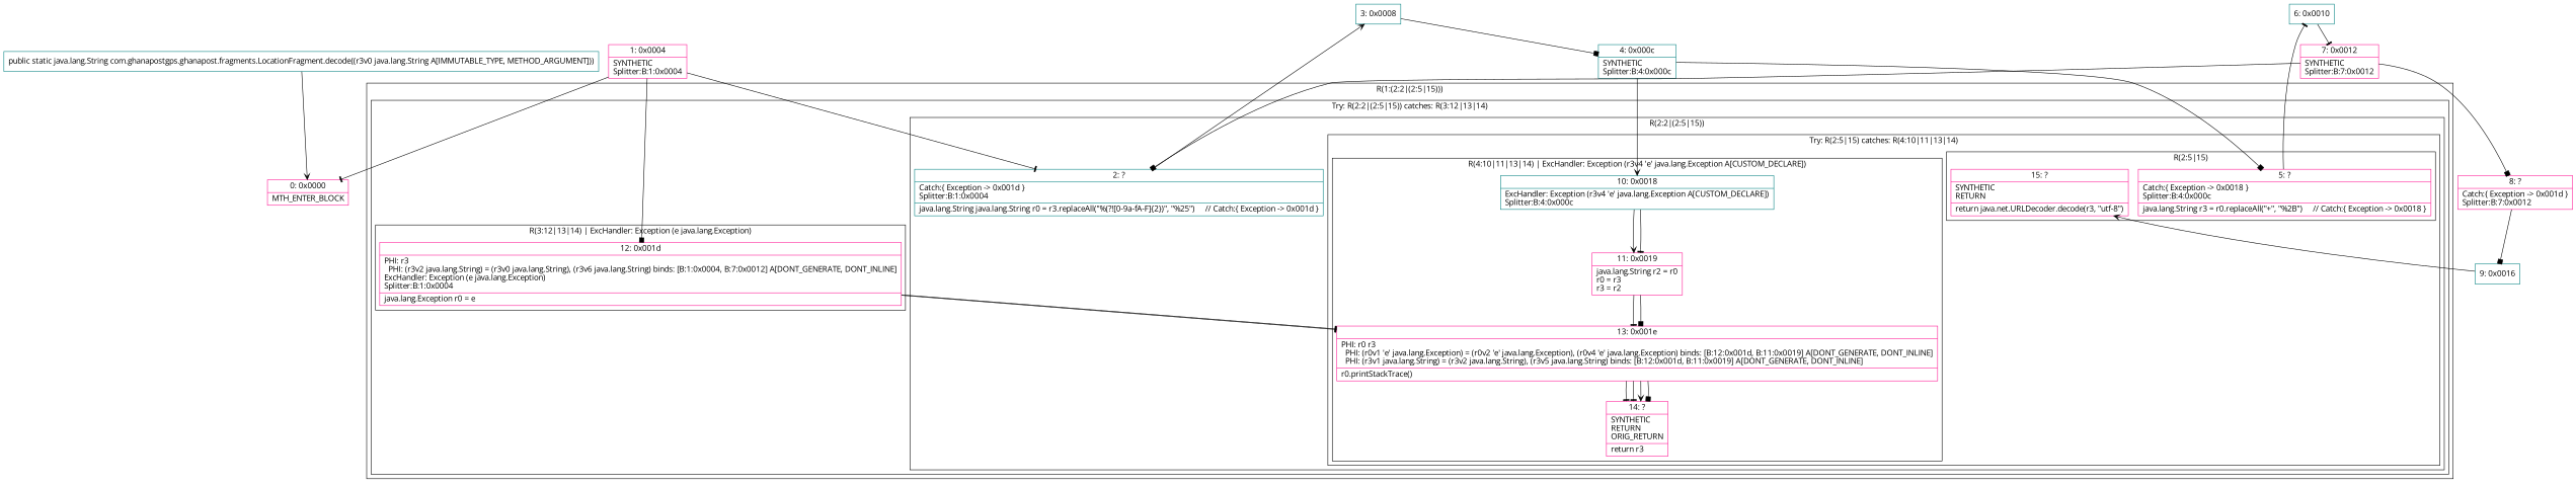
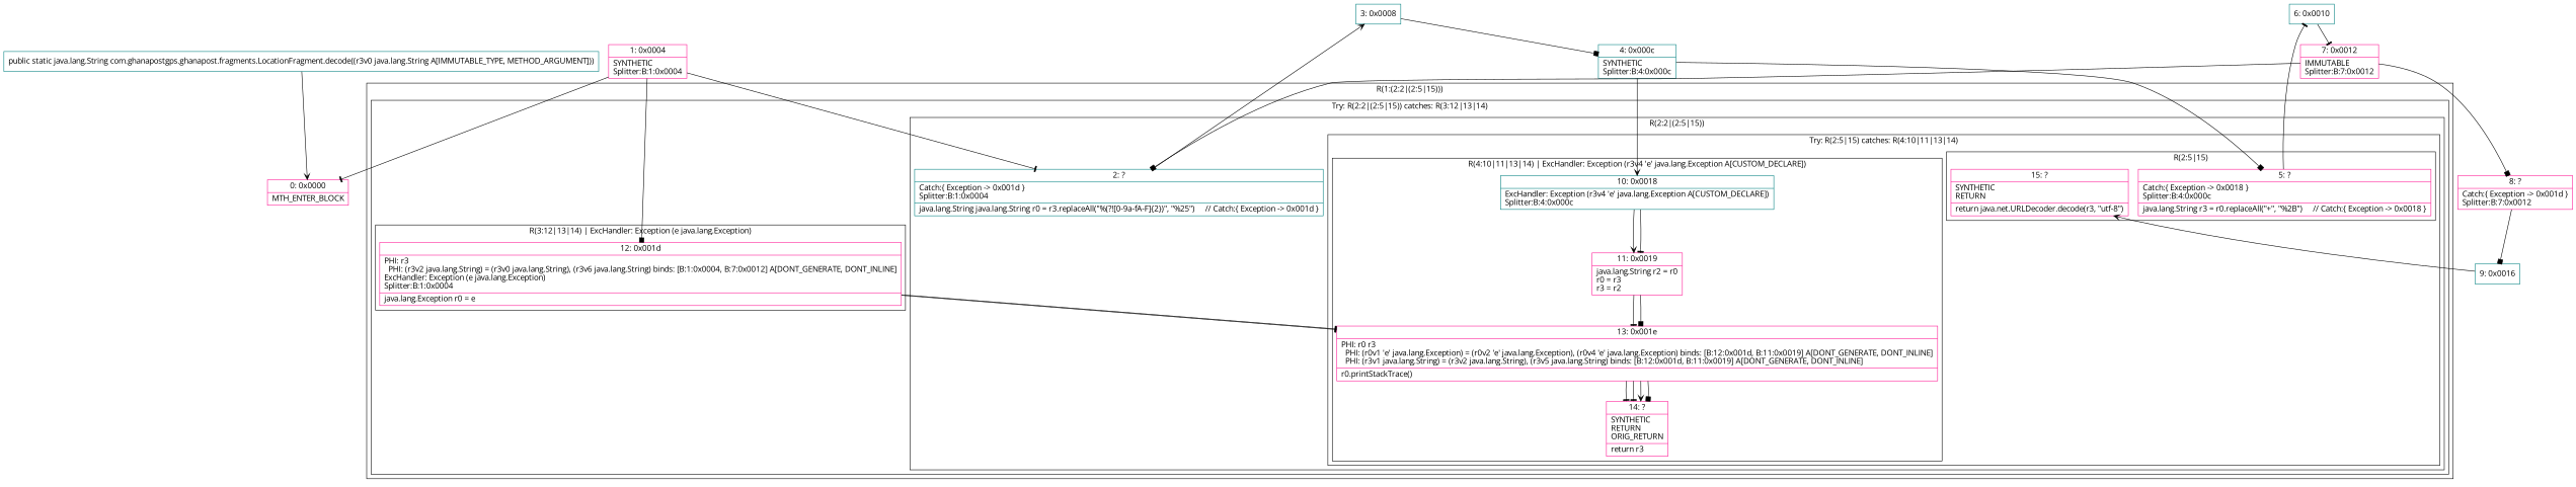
  digraph {
    fontname="Open Sans"
    node [color=deeppink fontname="Open Sans" shape=record]
    edge [arrowhead=tee fontname="Open Sans"]
    n1 [label="{5\:\ ?|Catch:\{ Exception \-\> 0x0018 \}\lSplitter:B:4:0x000c\l|java.lang.String r3 = r0.replaceAll(\"+\", \"%2B\")     \/\/ Catch:\{ Exception \-\> 0x0018 \}\l}"]
    n2 [label="{15\:\ ?|SYNTHETIC\lRETURN\l|return java.net.URLDecoder.decode(r3, \"utf\-8\")\l}"]
    n3 [color=teal label="{10\:\ 0x0018|ExcHandler: Exception (r3v4 'e' java.lang.Exception A[CUSTOM_DECLARE])\lSplitter:B:4:0x000c\l}"]
    n4 [label="{11\:\ 0x0019|java.lang.String r2 = r0\lr0 = r3\lr3 = r2\l}"]
    n5 [label="{13\:\ 0x001e|PHI: r0 r3 \l  PHI: (r0v1 'e' java.lang.Exception) = (r0v2 'e' java.lang.Exception), (r0v4 'e' java.lang.Exception) binds: [B:12:0x001d, B:11:0x0019] A[DONT_GENERATE, DONT_INLINE]\l  PHI: (r3v1 java.lang.String) = (r3v2 java.lang.String), (r3v5 java.lang.String) binds: [B:12:0x001d, B:11:0x0019] A[DONT_GENERATE, DONT_INLINE]\l|r0.printStackTrace()\l}"]
    n6 [label="{14\:\ ?|SYNTHETIC\lRETURN\lORIG_RETURN\l|return r3\l}"]
    n7 [color=teal label="{2\:\ ?|Catch:\{ Exception \-\> 0x001d \}\lSplitter:B:1:0x0004\l|java.lang.String java.lang.String r0 = r3.replaceAll(\"%(?![0\-9a\-fA\-F]\{2\})\", \"%25\")     \/\/ Catch:\{ Exception \-\> 0x001d \}\l}"]
    n8 [label="{12\:\ 0x001d|PHI: r3 \l  PHI: (r3v2 java.lang.String) = (r3v0 java.lang.String), (r3v6 java.lang.String) binds: [B:1:0x0004, B:7:0x0012] A[DONT_GENERATE, DONT_INLINE]\lExcHandler: Exception (e java.lang.Exception)\lSplitter:B:1:0x0004\l|java.lang.Exception r0 = e\l}"]
    n9 [color=teal label="{6\:\ 0x0010}"]
    n10 [color=teal label="{3\:\ 0x0008}"]
    n11 [color=teal label="{4\:\ 0x000c|SYNTHETIC\lSplitter:B:4:0x000c\l}"]
-   n12 [label="{7\:\ 0x0012|SYNTHETIC\lSplitter:B:7:0x0012\l}"]
+   n12 [label="{7\:\ 0x0012|IMMUTABLE\lSplitter:B:7:0x0012\l}"]
    n13 [label="{0\:\ 0x0000|MTH_ENTER_BLOCK\l}"]
    n14 [label="{1\:\ 0x0004|SYNTHETIC\lSplitter:B:1:0x0004\l}"]
    n15 [label="{8\:\ ?|Catch:\{ Exception \-\> 0x001d \}\lSplitter:B:7:0x0012\l}"]
    n16 [color=teal label="{9\:\ 0x0016}"]
    n17 [color=teal label="{public static java.lang.String com.ghanapostgps.ghanapost.fragments.LocationFragment.decode((r3v0 java.lang.String A[IMMUTABLE_TYPE, METHOD_ARGUMENT])) }"]
    subgraph cluster_1 {
      label="R(1:(2:2|(2:5|15)))"
      subgraph cluster_2 {
        label="Try: R(2:2|(2:5|15)) catches: R(3:12|13|14)"
        subgraph cluster_3 {
          label="R(2:2|(2:5|15))"
          n7
          subgraph cluster_4 {
            label="Try: R(2:5|15) catches: R(4:10|11|13|14)"
            subgraph cluster_5 {
              label="R(2:5|15)"
              n1
              n2
            }
            subgraph cluster_6 {
              label="R(4:10|11|13|14) | ExcHandler: Exception (r3v4 'e' java.lang.Exception A[CUSTOM_DECLARE])\l"
              n3
              n4
              n5
              n6
            }
          }
        }
        subgraph cluster_7 {
          label="R(3:12|13|14) | ExcHandler: Exception (e java.lang.Exception)\l"
          n8
        }
      }
    }
    subgraph cluster_8 {
      label="R(3:12|13|14) | ExcHandler: Exception (e java.lang.Exception)\l"
    }
    subgraph cluster_9 {
      label="R(4:10|11|13|14) | ExcHandler: Exception (r3v4 'e' java.lang.Exception A[CUSTOM_DECLARE])\l"
    }
    n1 -> n9
    n3 -> n4 [arrowhead=vee]
    n3 -> n4
    n4 -> n5
    n4 -> n5 [arrowhead=box]
    n5 -> n6
    n5 -> n6
    n5 -> n6 [arrowhead=vee]
    n5 -> n6 [arrowhead=box]
    n7 -> n10 [arrowhead=vee]
    n8 -> n5
    n8 -> n5
    n9 -> n12
    n10 -> n11 [arrowhead=box]
    n11 -> n1 [arrowhead=box]
    n11 -> n3 [arrowhead=vee]
    n12 -> n7 [arrowhead=box]
    n12 -> n15 [arrowhead=box]
    n14 -> n7
    n14 -> n8 [arrowhead=box]
    n14 -> n13
    n15 -> n16 [arrowhead=box]
    n16 -> n2 [arrowhead=vee]
    n17 -> n13 [arrowhead=vee]
  }
